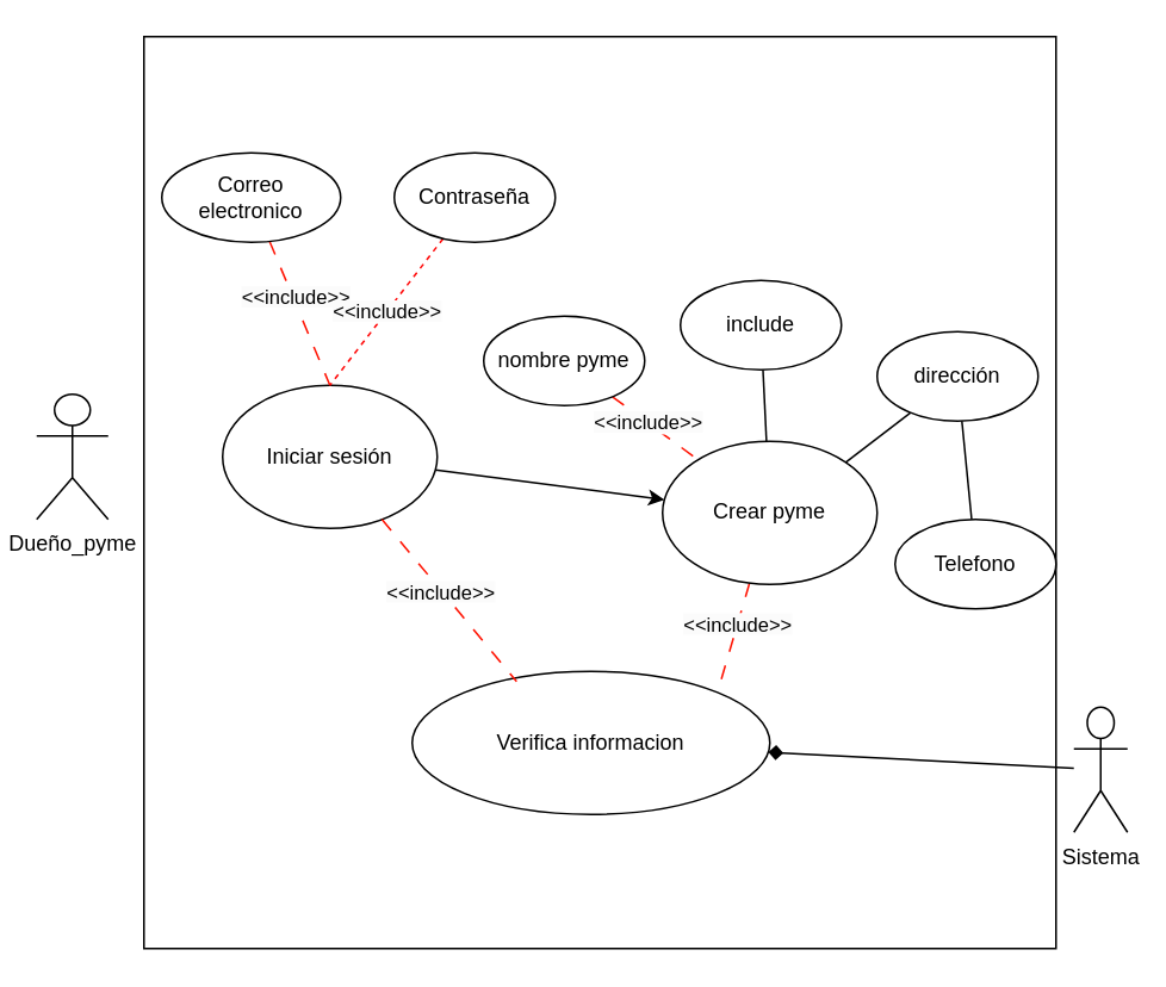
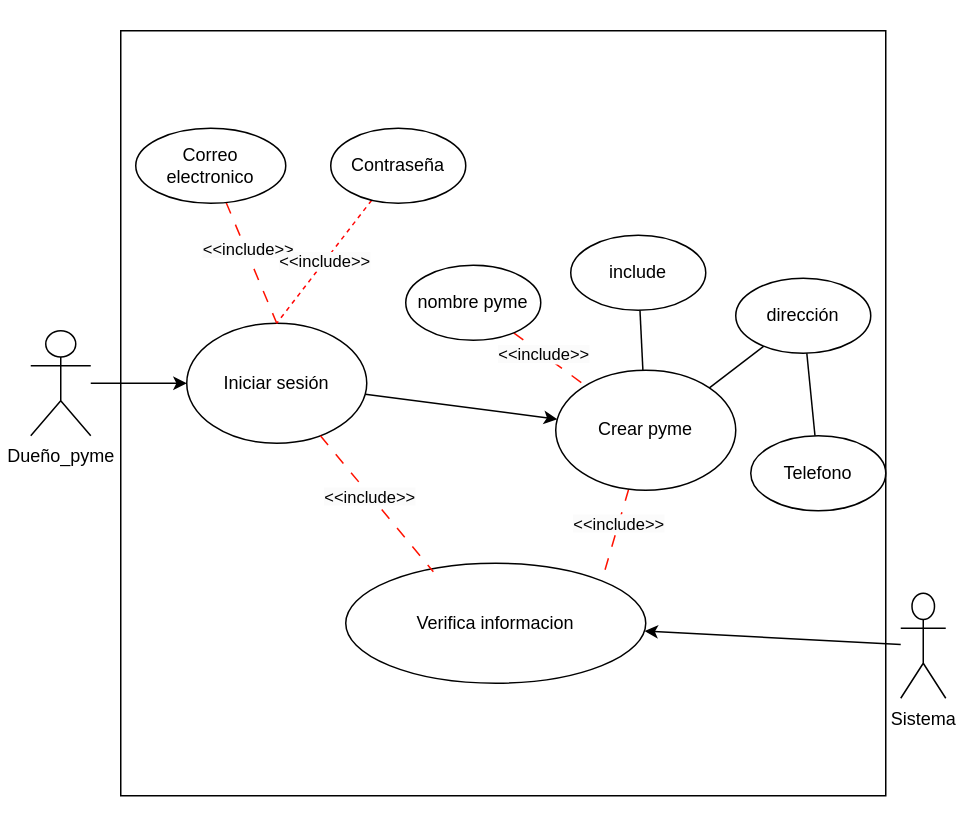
  <mxCell id="0" />
  <mxCell id="1" parent="0" />
  <mxCell id="2" value="" style="whiteSpace=wrap;html=1;aspect=fixed;" parent="1" vertex="1"><mxGeometry x="80" y="20" width="510" height="510" as="geometry" /></mxCell>
+ <mxCell id="3" style="rounded=0;orthogonalLoop=1;jettySize=auto;html=1;entryX=0;entryY=0.5;entryDx=0;entryDy=0;" parent="1" source="4" target="6" edge="1"><mxGeometry relative="1" as="geometry" /></mxCell>
  <mxCell id="4" value="Dueño_pyme" style="shape=umlActor;verticalLabelPosition=bottom;verticalAlign=top;html=1;outlineConnect=0;" parent="1" vertex="1"><mxGeometry x="20" y="220" width="40" height="70" as="geometry" /></mxCell>
  <mxCell id="5" value="" style="rounded=0;orthogonalLoop=1;jettySize=auto;html=1;" parent="1" source="6" target="9" edge="1"><mxGeometry relative="1" as="geometry" /></mxCell>
  <mxCell id="6" value="Iniciar sesión" style="ellipse;whiteSpace=wrap;html=1;" parent="1" vertex="1"><mxGeometry x="124" y="215" width="120" height="80" as="geometry" /></mxCell>
  <mxCell id="7" style="rounded=0;orthogonalLoop=1;jettySize=auto;html=1;entryX=1;entryY=0;entryDx=0;entryDy=0;endArrow=none;endFill=0;strokeColor=#FF1100;dashed=1;dashPattern=8 8;" parent="1" source="9" target="24" edge="1"><mxGeometry relative="1" as="geometry" /></mxCell>
  <mxCell id="8" value="&lt;span style=&quot;background-color: rgb(251, 251, 251);&quot;&gt;&amp;lt;&amp;lt;include&amp;gt;&amp;gt;&lt;/span&gt;" style="edgeLabel;html=1;align=center;verticalAlign=middle;resizable=0;points=[];" parent="7" connectable="0" vertex="1"><mxGeometry x="-0.231" relative="1" as="geometry"><mxPoint as="offset" /></mxGeometry></mxCell>
  <mxCell id="9" value="Crear pyme" style="ellipse;whiteSpace=wrap;html=1;" parent="1" vertex="1"><mxGeometry x="370" y="246.35" width="120" height="80" as="geometry" /></mxCell>
  <mxCell id="10" style="rounded=0;orthogonalLoop=1;jettySize=auto;html=1;dashed=1;fillColor=#f8cecc;strokeColor=#FF1100;endArrow=none;endFill=0;dashPattern=8 8;" parent="1" source="12" edge="1"><mxGeometry relative="1" as="geometry"><mxPoint x="184" y="215" as="targetPoint" /></mxGeometry></mxCell>
  <mxCell id="11" value="&lt;span style=&quot;background-color: rgb(251, 251, 251);&quot;&gt;&amp;lt;&amp;lt;include&amp;gt;&amp;gt;&lt;/span&gt;" style="edgeLabel;html=1;align=center;verticalAlign=middle;resizable=0;points=[];" parent="10" connectable="0" vertex="1"><mxGeometry x="-0.21" y="1" relative="1" as="geometry"><mxPoint as="offset" /></mxGeometry></mxCell>
  <mxCell id="12" value="Correo electronico" style="ellipse;whiteSpace=wrap;html=1;" parent="1" vertex="1"><mxGeometry x="90" y="85" width="100" height="50" as="geometry" /></mxCell>
  <mxCell id="13" value="&lt;span style=&quot;background-color: rgb(251, 251, 251);&quot;&gt;&amp;lt;&amp;lt;include&amp;gt;&amp;gt;&lt;/span&gt;" style="rounded=0;orthogonalLoop=1;jettySize=auto;html=1;entryX=0.5;entryY=0;entryDx=0;entryDy=0;fillColor=#f8cecc;strokeColor=#FF0505;dashed=1;endArrow=none;endFill=0;" parent="1" source="14" target="6" edge="1"><mxGeometry relative="1" as="geometry" /></mxCell>
  <mxCell id="14" value="Contraseña" style="ellipse;whiteSpace=wrap;html=1;" parent="1" vertex="1"><mxGeometry x="220" y="85" width="90" height="50" as="geometry" /></mxCell>
  <mxCell id="15" style="rounded=0;orthogonalLoop=1;jettySize=auto;html=1;dashed=1;dashPattern=8 8;fillColor=#f8cecc;strokeColor=#FF1100;endArrow=none;endFill=0;" parent="1" source="17" target="9" edge="1"><mxGeometry relative="1" as="geometry" /></mxCell>
  <mxCell id="16" value="&lt;span style=&quot;background-color: rgb(251, 251, 251);&quot;&gt;&amp;lt;&amp;lt;include&amp;gt;&amp;gt;&lt;/span&gt;" style="edgeLabel;html=1;align=center;verticalAlign=middle;resizable=0;points=[];" parent="15" connectable="0" vertex="1"><mxGeometry x="-0.195" relative="1" as="geometry"><mxPoint as="offset" /></mxGeometry></mxCell>
  <mxCell id="17" value="nombre pyme" style="ellipse;whiteSpace=wrap;html=1;" parent="1" vertex="1"><mxGeometry x="270" y="176.35" width="90" height="50" as="geometry" /></mxCell>
  <mxCell id="18" style="rounded=0;orthogonalLoop=1;jettySize=auto;html=1;endArrow=none;endFill=0;" parent="1" source="19" target="9" edge="1"><mxGeometry relative="1" as="geometry" /></mxCell>
  <mxCell id="19" value="include" style="ellipse;whiteSpace=wrap;html=1;" parent="1" vertex="1"><mxGeometry x="380" y="156.35" width="90" height="50" as="geometry" /></mxCell>
  <mxCell id="20" style="rounded=0;orthogonalLoop=1;jettySize=auto;html=1;entryX=1;entryY=0;entryDx=0;entryDy=0;endArrow=none;endFill=0;" parent="1" source="21" target="9" edge="1"><mxGeometry relative="1" as="geometry" /></mxCell>
  <mxCell id="21" value="dirección" style="ellipse;whiteSpace=wrap;html=1;" parent="1" vertex="1"><mxGeometry x="490" y="185" width="90" height="50" as="geometry" /></mxCell>
- <mxCell id="22" style="rounded=0;orthogonalLoop=1;jettySize=auto;html=1;endArrow=diamond;" parent="1" source="23" target="24" edge="1"><mxGeometry relative="1" as="geometry" /></mxCell>
+ <mxCell id="22" style="rounded=0;orthogonalLoop=1;jettySize=auto;html=1;" parent="1" source="23" target="24" edge="1"><mxGeometry relative="1" as="geometry" /></mxCell>
  <mxCell id="23" value="Sistema" style="shape=umlActor;verticalLabelPosition=bottom;verticalAlign=top;html=1;outlineConnect=0;" parent="1" vertex="1"><mxGeometry x="600" y="395" width="30" height="70" as="geometry" /></mxCell>
  <mxCell id="24" value="Verifica informacion" style="ellipse;whiteSpace=wrap;html=1;" parent="1" vertex="1"><mxGeometry x="230" y="375" width="200" height="80" as="geometry" /></mxCell>
  <mxCell id="25" value="Telefono" style="ellipse;whiteSpace=wrap;html=1;" parent="1" vertex="1"><mxGeometry x="500" y="290" width="90" height="50" as="geometry" /></mxCell>
  <mxCell id="26" style="rounded=0;orthogonalLoop=1;jettySize=auto;html=1;endArrow=none;endFill=0;" parent="1" source="25" target="21" edge="1"><mxGeometry relative="1" as="geometry" /></mxCell>
  <mxCell id="27" style="rounded=0;orthogonalLoop=1;jettySize=auto;html=1;entryX=0.292;entryY=0.071;entryDx=0;entryDy=0;entryPerimeter=0;endArrow=none;endFill=0;strokeColor=#FF1100;dashed=1;dashPattern=8 8;" parent="1" source="6" target="24" edge="1"><mxGeometry relative="1" as="geometry" /></mxCell>
  <mxCell id="28" value="&lt;span style=&quot;background-color: rgb(251, 251, 251);&quot;&gt;&amp;lt;&amp;lt;include&amp;gt;&amp;gt;&lt;/span&gt;" style="edgeLabel;html=1;align=center;verticalAlign=middle;resizable=0;points=[];" parent="27" connectable="0" vertex="1"><mxGeometry x="-0.117" y="-1" relative="1" as="geometry"><mxPoint as="offset" /></mxGeometry></mxCell>
